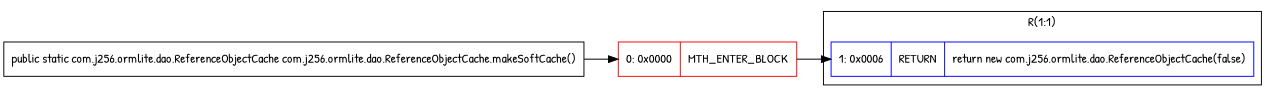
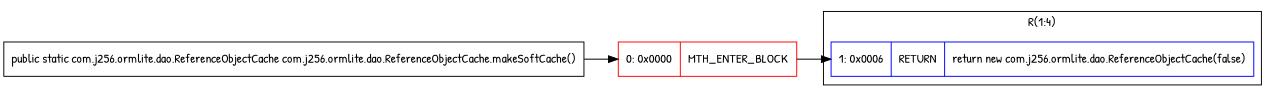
  digraph {
    rankdir=LR
    fontname="Patrick Hand"
    node [shape=record fontname="Patrick Hand"]
    edge [fontname="Patrick Hand"]
    n1 [color=blue label="{1\:\ 0x0006|RETURN\l|return new com.j256.ormlite.dao.ReferenceObjectCache(false)\l}"]
    n2 [color=red label="{0\:\ 0x0000|MTH_ENTER_BLOCK\l}"]
    n3 [label="{public static com.j256.ormlite.dao.ReferenceObjectCache com.j256.ormlite.dao.ReferenceObjectCache.makeSoftCache() }"]
    subgraph cluster_1 {
-     label="R(1:1)"
+     label="R(1:4)"
      n1
    }
    n2 -> n1
    n3 -> n2
  }
